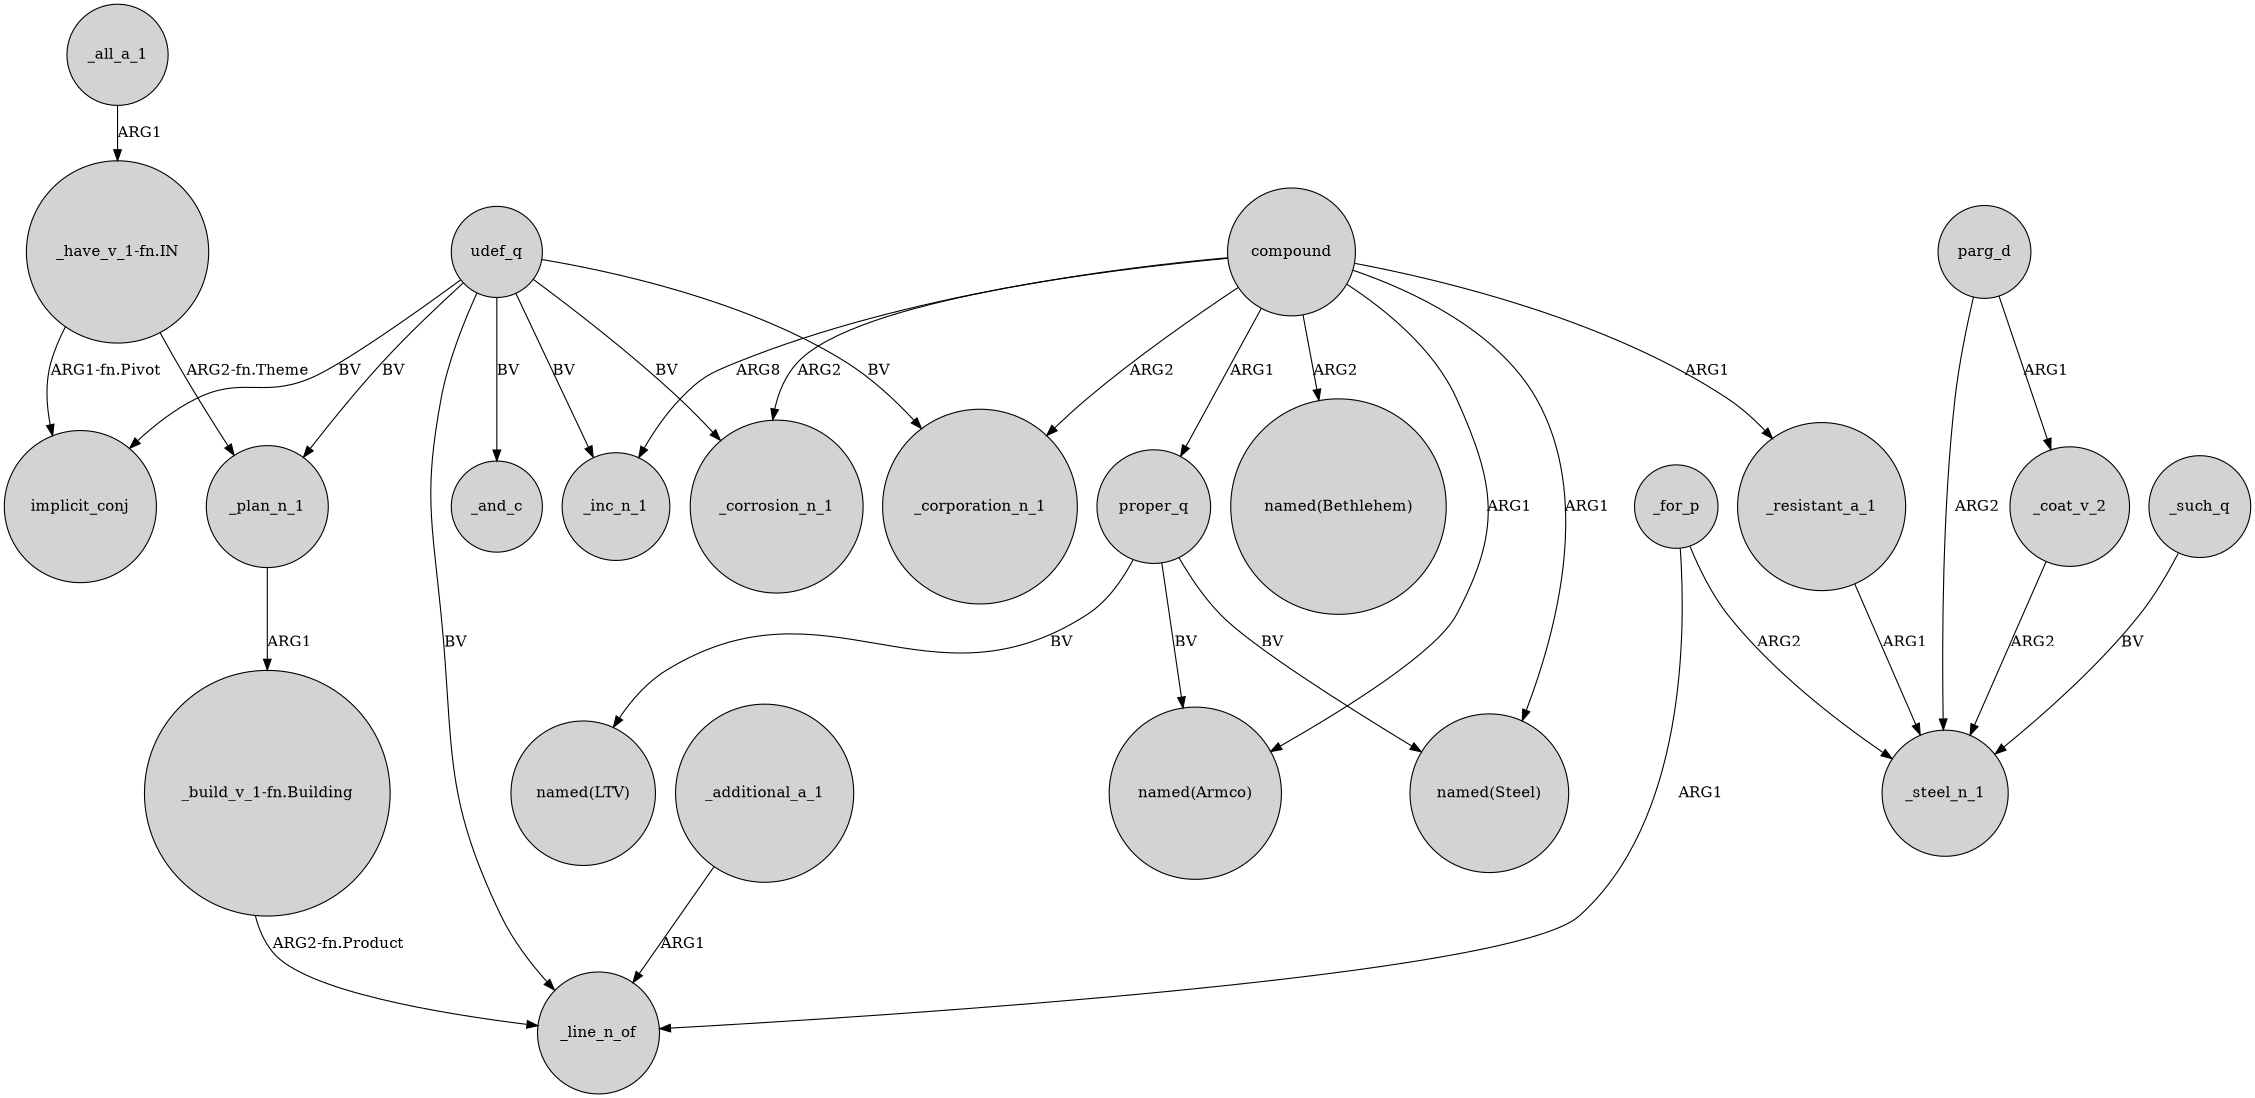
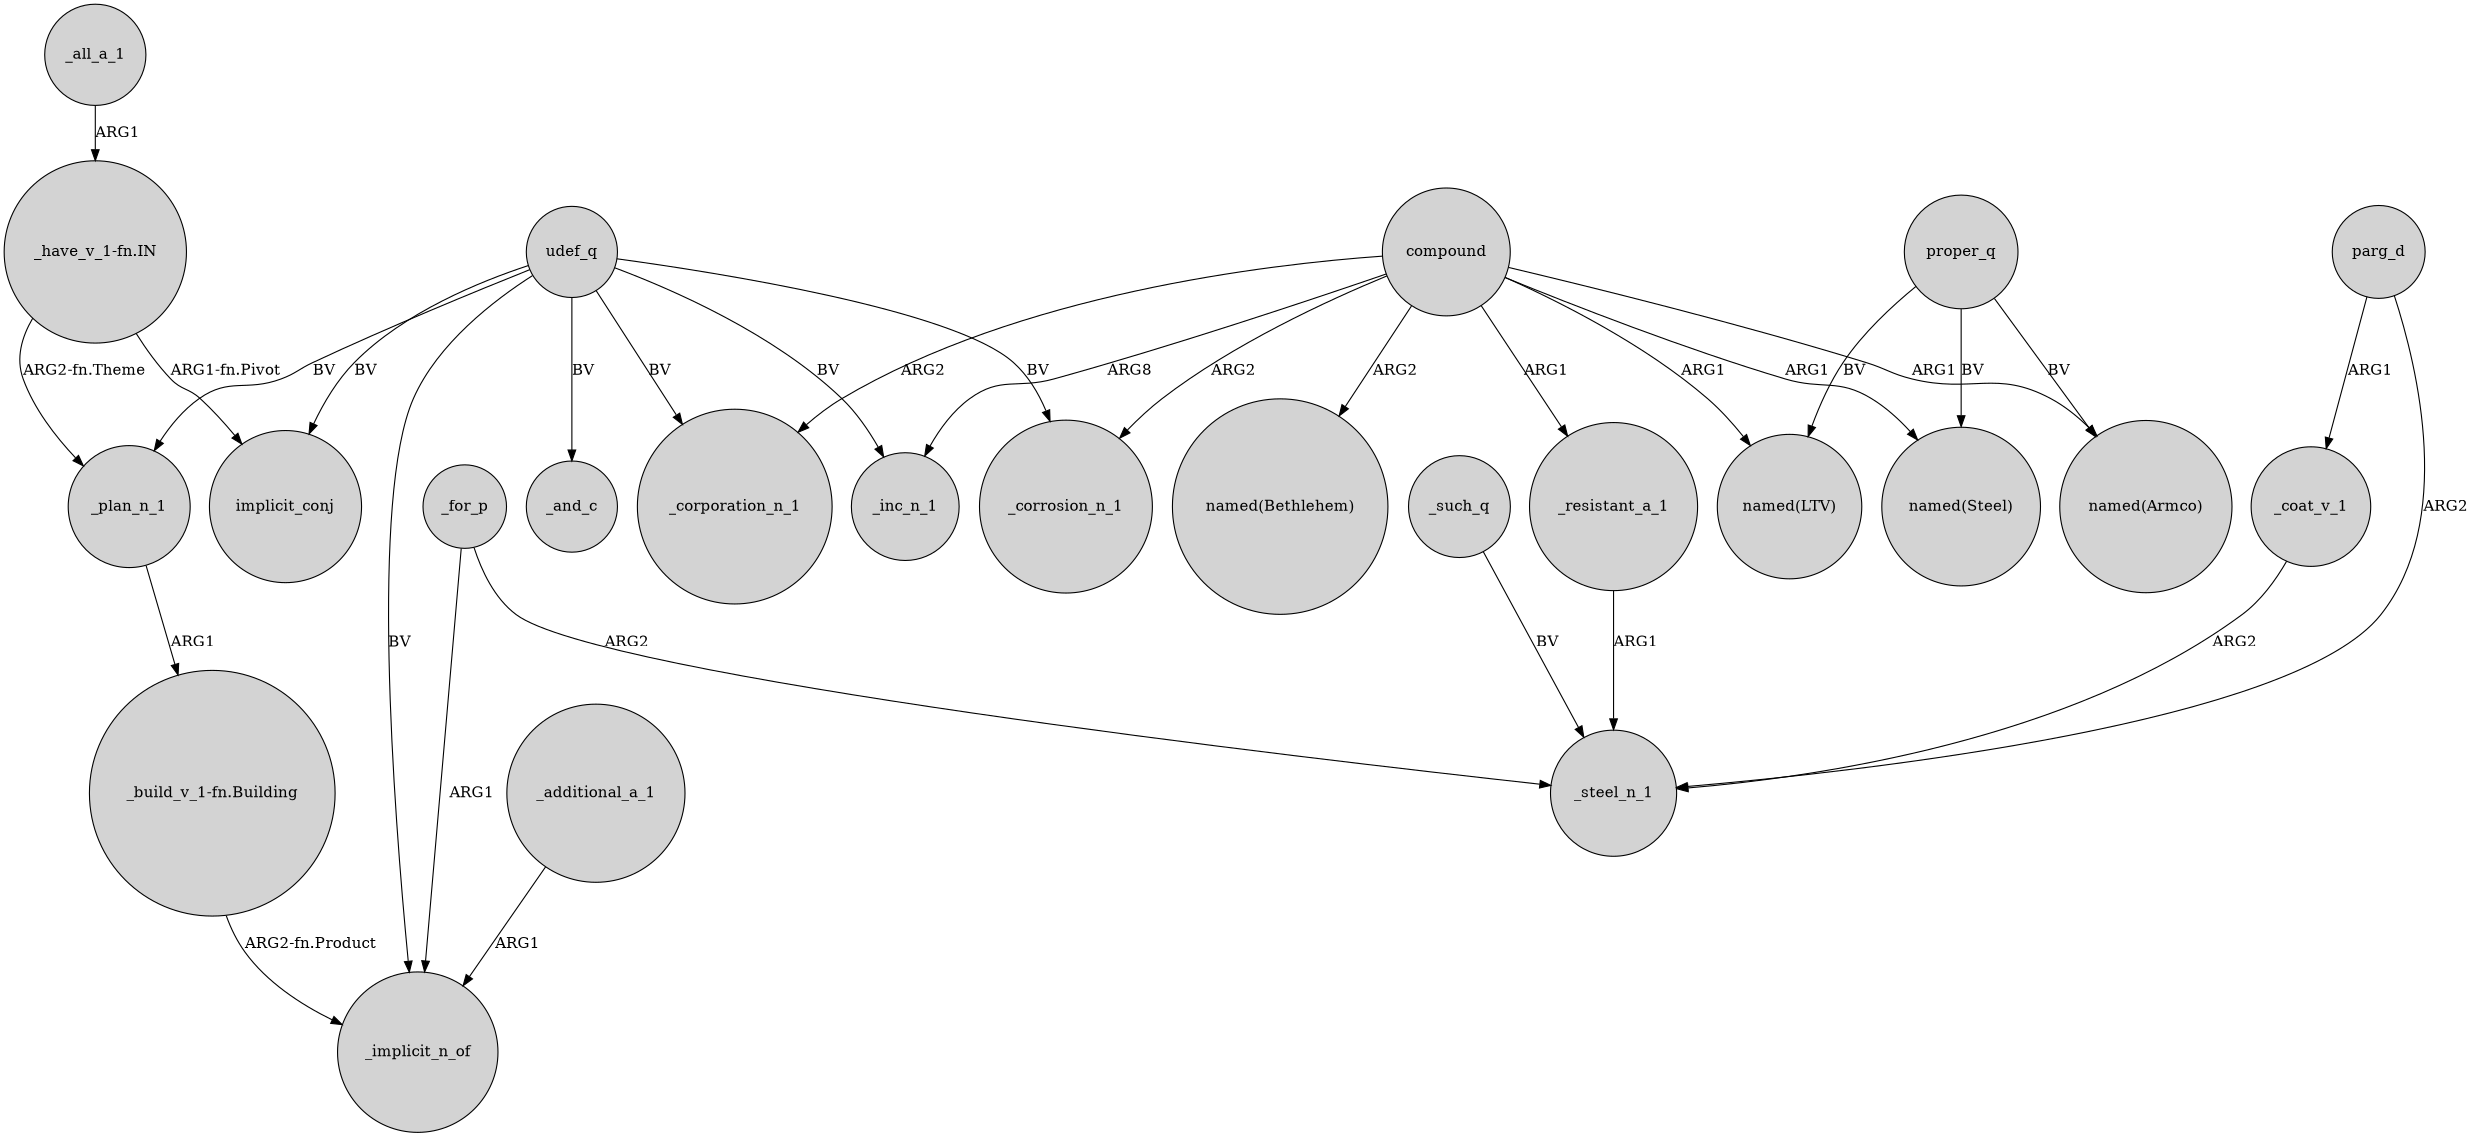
  digraph {
    node [shape=circle style=filled]
    "_have_v_1-fn.IN"
    _plan_n_1
    implicit_conj
    "_build_v_1-fn.Building"
-   _line_n_of
+   _line_n_of [label=_implicit_n_of]
    _all_a_1
    udef_q
    _inc_n_1
    _corporation_n_1
    _corrosion_n_1
    _and_c
    compound
    "named(Steel)"
    "named(Bethlehem)"
    "named(Armco)"
    _resistant_a_1
    "named(LTV)"
    _steel_n_1
    parg_d
-   _coat_v_1 [label=_coat_v_2]
+   _coat_v_1
    _for_p
    proper_q
    _additional_a_1
    _such_q
    "_have_v_1-fn.IN" -> _plan_n_1 [label="ARG2-fn.Theme"]
    "_have_v_1-fn.IN" -> implicit_conj [label="ARG1-fn.Pivot"]
    _plan_n_1 -> "_build_v_1-fn.Building" [label=ARG1]
    "_build_v_1-fn.Building" -> _line_n_of [label="ARG2-fn.Product"]
    _all_a_1 -> "_have_v_1-fn.IN" [label=ARG1]
    udef_q -> _plan_n_1 [label=BV]
    udef_q -> implicit_conj [label=BV]
    udef_q -> _line_n_of [label=BV]
    udef_q -> _inc_n_1 [label=BV]
    udef_q -> _corporation_n_1 [label=BV]
    udef_q -> _corrosion_n_1 [label=BV]
    udef_q -> _and_c [label=BV]
    compound -> _inc_n_1 [label=ARG8]
    compound -> _corporation_n_1 [label=ARG2]
    compound -> _corrosion_n_1 [label=ARG2]
    compound -> "named(Steel)" [label=ARG1]
    compound -> "named(Bethlehem)" [label=ARG2]
    compound -> "named(Armco)" [label=ARG1]
    compound -> _resistant_a_1 [label=ARG1]
-   compound -> proper_q [label=ARG1]
+   compound -> "named(LTV)" [label=ARG1]
    _resistant_a_1 -> _steel_n_1 [label=ARG1]
    parg_d -> _steel_n_1 [label=ARG2]
    parg_d -> _coat_v_1 [label=ARG1]
    _coat_v_1 -> _steel_n_1 [label=ARG2]
    _for_p -> _line_n_of [label=ARG1]
    _for_p -> _steel_n_1 [label=ARG2]
    proper_q -> "named(Steel)" [label=BV]
    proper_q -> "named(Armco)" [label=BV]
    proper_q -> "named(LTV)" [label=BV]
    _additional_a_1 -> _line_n_of [label=ARG1]
    _such_q -> _steel_n_1 [label=BV]
  }
